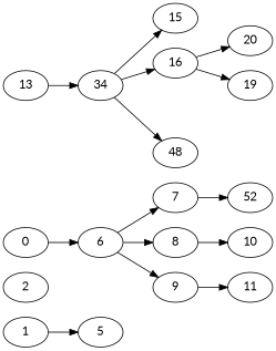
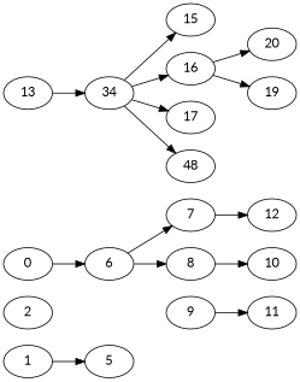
  digraph {
    fontname=Lato
    rankdir=LR
    node [alpha=0.15 fontname=Lato]
    edge [fontname=Lato]
    1 [alpha=0.08 expect_size=31453184]
    5 [alpha=0.03 expect_size=50495488]
    2 [alpha=0.01 expect_size=30655488]
    n4 [alpha=0.02 expect_size=25329664 label=0]
    6 [alpha=0.07 expect_size=37113856]
    7 [alpha=0.14 expect_size=22351872]
    8 [alpha=0.13 expect_size=25406464]
    9 [alpha=0.08 expect_size=45915136]
-   12 [alpha=0.04 expect_size=12332032 label=52]
+   12 [alpha=0.04 expect_size=12332032]
    10 [alpha=0.06 expect_size=49690624]
    11 [alpha=0.16 expect_size=39718912]
    13 [alpha=0.11 expect_size=14866432]
    n13 [alpha=0.06 expect_size=18870272 label=34]
    15 [expect_size=41916416]
    16 [alpha=0.19 expect_size=49844224]
+   17 [expect_size=20203520]
    n17 [expect_size=6042624 label=48]
    20 [alpha=0.01 expect_size=9202688]
    19 [alpha=0.07 expect_size=37315584]
    1 -> 5
    n4 -> 6
    6 -> 7
    6 -> 8
-   6 -> 9
    7 -> 12
    8 -> 10
    9 -> 11
    13 -> n13
    n13 -> 15
    n13 -> 16
+   n13 -> 17
    n13 -> n17
    16 -> 20
    16 -> 19
  }
